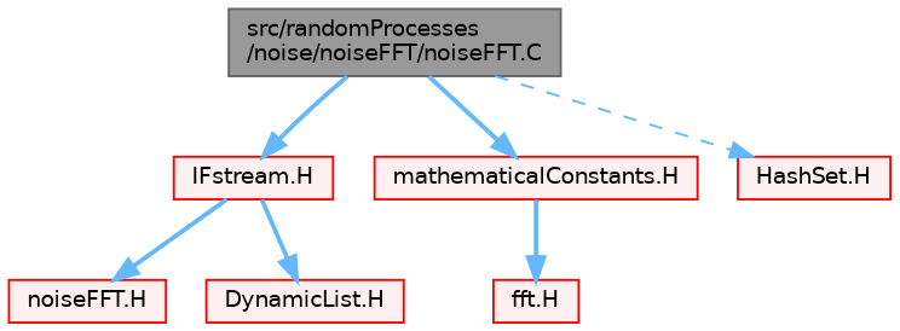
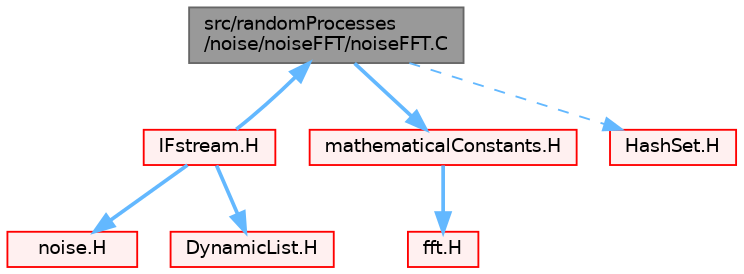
  digraph {
    node [color=red fillcolor="#FFF0F0" fontname=Helvetica fontsize=10 shape=box style=filled]
    edge [color=steelblue1 fontname=Helvetica fontsize=10 labelfontname=Helvetica labelfontsize=10 style=bold]
    n1 [color=gray40 fillcolor=grey60 fontcolor=black height=0.2 label="src/randomProcesses\l/noise/noiseFFT/noiseFFT.C" width=0.4]
    n2 [height=0.2 label="IFstream.H" width=0.4]
    n3 [height=0.2 label="mathematicalConstants.H" width=0.4]
    n4 [height=0.2 label="HashSet.H" width=0.4]
-   n5 [height=0.2 label="noiseFFT.H" width=0.4]
+   n5 [height=0.2 label="noise.H" width=0.4]
    n6 [height=0.2 label="DynamicList.H" width=0.4]
    n7 [height=0.2 label="fft.H" width=0.4]
-   n1 -> n2
+   n2 -> n1
    n1 -> n3
    n1 -> n4 [style=dashed]
    n2 -> n5
    n2 -> n6
    n3 -> n7
  }
